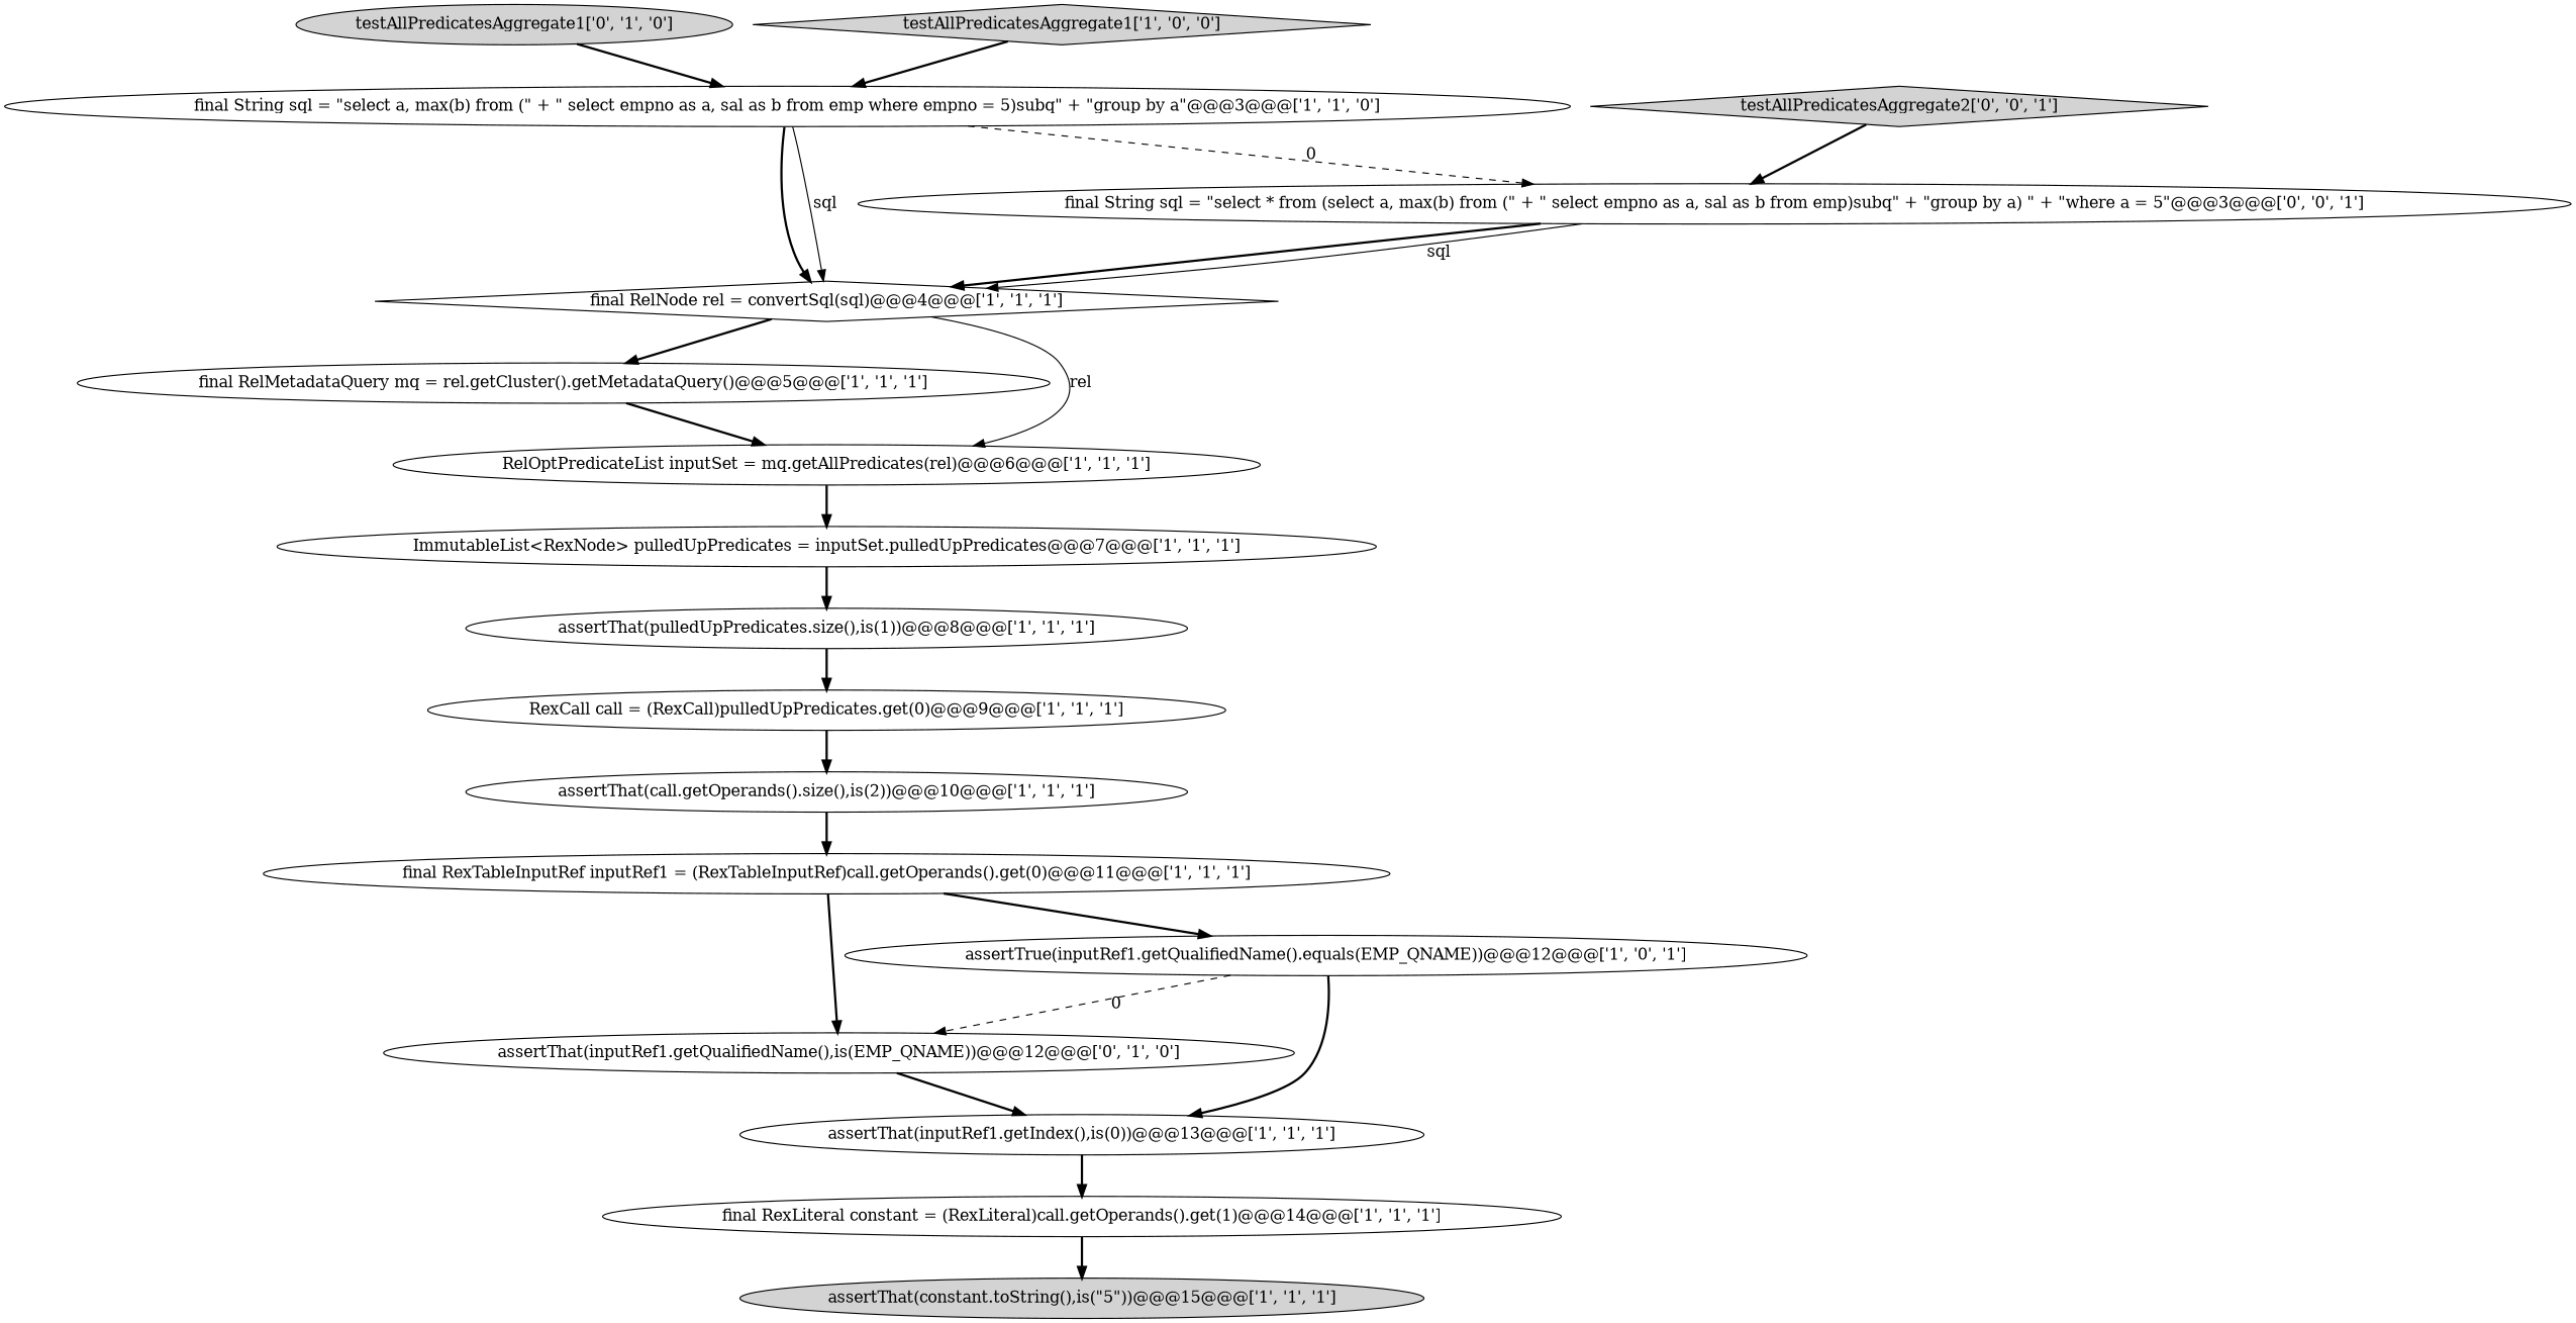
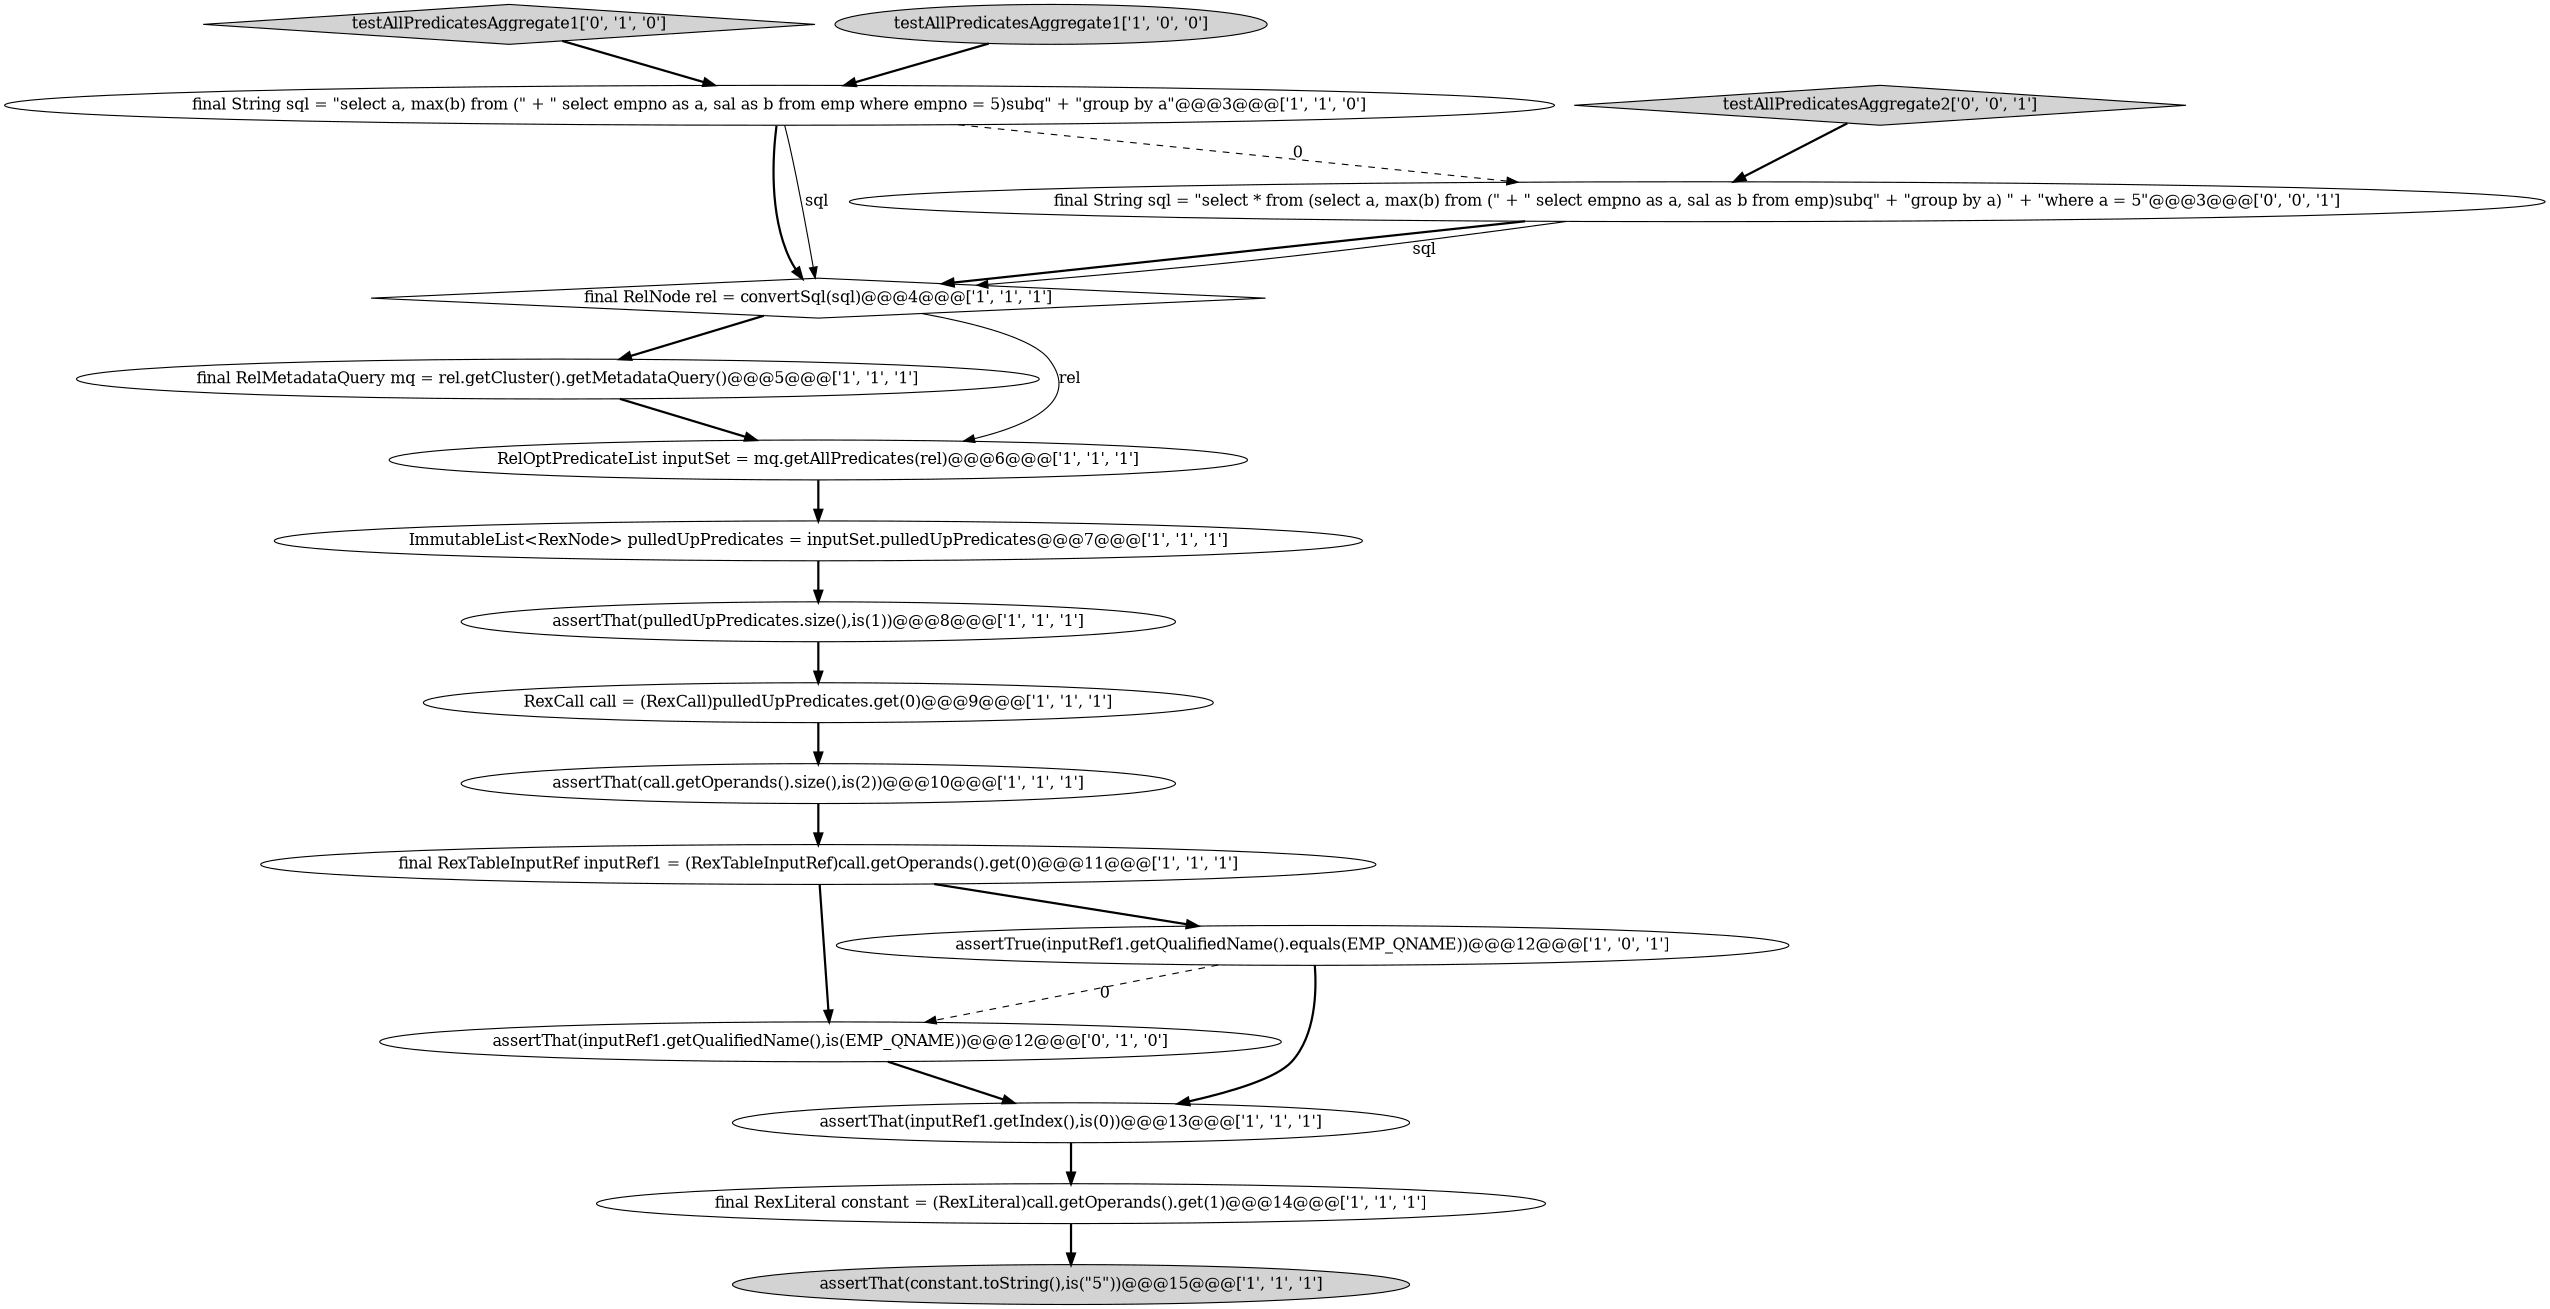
  digraph {
    node [fillcolor=white shape=ellipse style=filled]
    edge [style=bold]
-   n1 [fillcolor=lightgray label="testAllPredicatesAggregate1['0', '1', '0']"]
+   n1 [fillcolor=lightgray label="testAllPredicatesAggregate1['0', '1', '0']" shape=diamond]
    n2 [label="final String sql = \"select a, max(b) from (\" + \" select empno as a, sal as b from emp where empno = 5)subq\" + \"group by a\"@@@3@@@['1', '1', '0']"]
    n3 [label="final String sql = \"select * from (select a, max(b) from (\" + \" select empno as a, sal as b from emp)subq\" + \"group by a) \" + \"where a = 5\"@@@3@@@['0', '0', '1']"]
    n4 [label="final RelNode rel = convertSql(sql)@@@4@@@['1', '1', '1']" shape=diamond]
    n5 [label="final RexTableInputRef inputRef1 = (RexTableInputRef)call.getOperands().get(0)@@@11@@@['1', '1', '1']"]
    n6 [label="assertThat(inputRef1.getQualifiedName(),is(EMP_QNAME))@@@12@@@['0', '1', '0']"]
    n7 [label="assertTrue(inputRef1.getQualifiedName().equals(EMP_QNAME))@@@12@@@['1', '0', '1']"]
    n8 [label="assertThat(inputRef1.getIndex(),is(0))@@@13@@@['1', '1', '1']"]
    n9 [fillcolor=lightgray label="testAllPredicatesAggregate2['0', '0', '1']" shape=diamond]
    n10 [label="ImmutableList<RexNode> pulledUpPredicates = inputSet.pulledUpPredicates@@@7@@@['1', '1', '1']"]
    n11 [label="assertThat(pulledUpPredicates.size(),is(1))@@@8@@@['1', '1', '1']"]
    n12 [label="RexCall call = (RexCall)pulledUpPredicates.get(0)@@@9@@@['1', '1', '1']"]
    n13 [label="final RexLiteral constant = (RexLiteral)call.getOperands().get(1)@@@14@@@['1', '1', '1']"]
    n14 [fillcolor=lightgray label="assertThat(constant.toString(),is(\"5\"))@@@15@@@['1', '1', '1']"]
    n15 [label="final RelMetadataQuery mq = rel.getCluster().getMetadataQuery()@@@5@@@['1', '1', '1']"]
    n16 [label="RelOptPredicateList inputSet = mq.getAllPredicates(rel)@@@6@@@['1', '1', '1']"]
    n17 [label="assertThat(call.getOperands().size(),is(2))@@@10@@@['1', '1', '1']"]
-   n18 [fillcolor=lightgray label="testAllPredicatesAggregate1['1', '0', '0']" shape=diamond]
+   n18 [fillcolor=lightgray label="testAllPredicatesAggregate1['1', '0', '0']"]
    n1 -> n2
    n2 -> n3 [label=0 style=dashed]
    n2 -> n4
    n2 -> n4 [label=sql style=solid]
    n3 -> n4
    n3 -> n4 [label=sql style=solid]
    n4 -> n15
    n4 -> n16 [label=rel style=solid]
    n5 -> n6
    n5 -> n7
    n6 -> n8
    n7 -> n6 [label=0 style=dashed]
    n7 -> n8
    n8 -> n13
    n9 -> n3
    n10 -> n11
    n11 -> n12
    n12 -> n17
    n13 -> n14
    n15 -> n16
    n16 -> n10
    n17 -> n5
    n18 -> n2
  }
